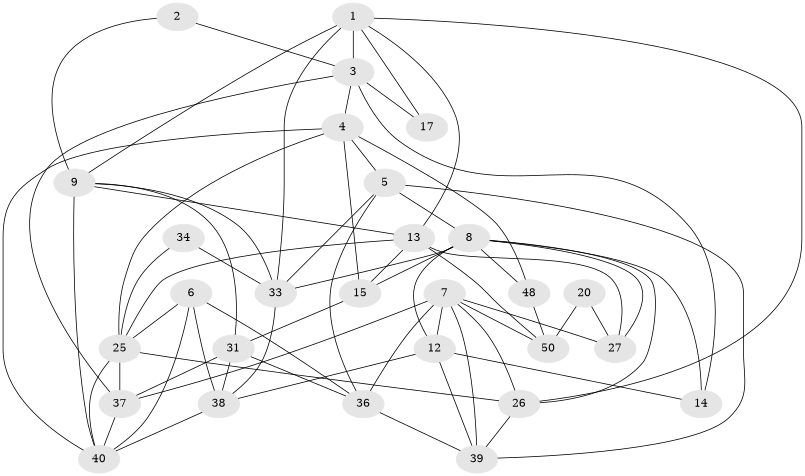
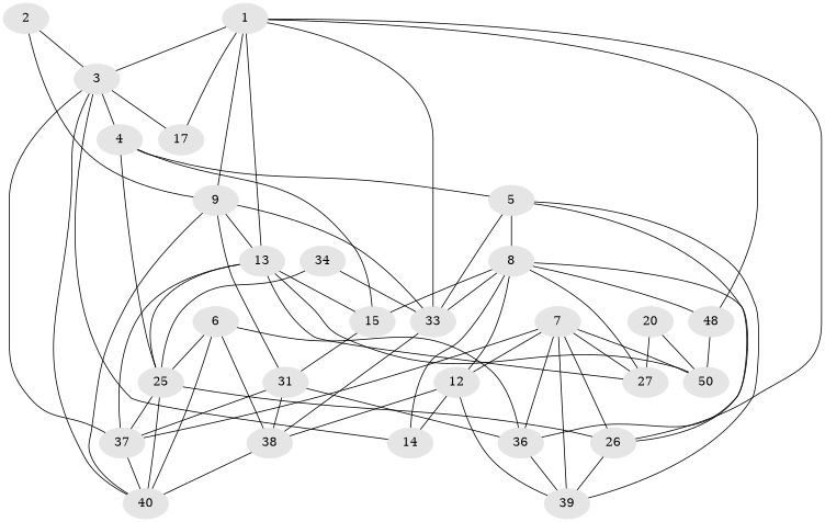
  graph {
    node [color=gray90 style=filled]
    1 [super="+19"]
    3 [super="+10"]
    9 [super="+11"]
    13 [super="+45"]
    17
    26 [super="+28"]
    33 [super="+34"]
    48
    4
    14 [super="+22"]
    37
    n12 [label=40 super="+49"]
    31 [super="+35"]
    15 [super="+29"]
    25 [super="+40"]
    27
    50 [super="+51"]
    39 [super="+44"]
    38 [super="+43"]
    2
    36 [super="+47"]
    5 [super="+16"]
    8 [super="+30"]
    12 [super="+32"]
    6 [super="+41"]
    7 [super="+21"]
    20 [super="+23"]
    n28 [label=34]
    1 -- 3 [weight=2]
    1 -- 9
    1 -- 13
    1 -- 17
    1 -- 26
    1 -- 33
-   4 -- 48
+   1 -- 48
    3 -- 17
    3 -- 4
    3 -- 14
    3 -- 37
-   4 -- n12
+   3 -- n12
    9 -- 13
    9 -- 33
    9 -- n12
    9 -- 31
+   13 -- 37
    13 -- 15
    13 -- 25
    13 -- 27
    13 -- 50
    26 -- 39
    33 -- 38
    48 -- 50
    4 -- 15
    4 -- 25
    4 -- 5
    37 -- n12
    31 -- 37
    31 -- 38
    31 -- 36
    15 -- 31
    25 -- 26
    25 -- 37
    25 -- n12
    38 -- n12
    2 -- 3
    2 -- 9
    36 -- 39
    5 -- 33
    5 -- 39
    5 -- 36
    5 -- 8
    8 -- 26
    8 -- 33
    8 -- 48
    8 -- 14
    8 -- 15
    8 -- 27
    8 -- 12 [weight=2]
    12 -- 14
    12 -- 39
    12 -- 38
    6 -- n12
    6 -- 25
    6 -- 38 [weight=2]
    6 -- 36
    7 -- 26
    7 -- 37
    7 -- 27
    7 -- 50
    7 -- 39
    7 -- 36
    7 -- 12
    20 -- 27
    20 -- 50 [weight=2]
    n28 -- 33 [weight=2]
    n28 -- 25
  }
